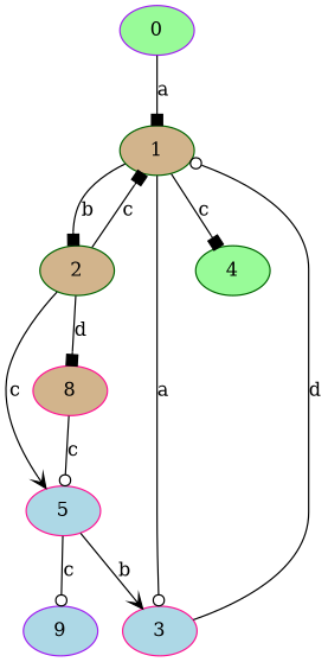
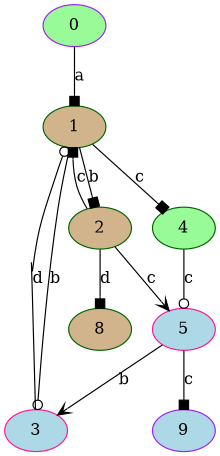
  strict digraph {
    node [color=darkgreen fillcolor=tan style=filled]
    edge [arrowhead=box]
    1
    2
    3 [color=deeppink fillcolor=lightblue]
    4 [fillcolor=palegreen]
    5 [color=deeppink fillcolor=lightblue]
-   8 [color=deeppink]
+   8
    n7 [color=purple fillcolor=lightblue label=9]
    0 [color=purple fillcolor=palegreen]
    1 -> 2 [label=b]
-   1 -> 3 [arrowhead=odot label=a]
+   1 -> 3 [arrowhead=odot label=b]
    1 -> 4 [label=c]
    2 -> 1 [label=c]
    2 -> 5 [arrowhead=vee label=c]
    2 -> 8 [label=d]
    3 -> 1 [arrowhead=odot label=d]
-   8 -> 5 [arrowhead=odot label=c]
+   4 -> 5 [arrowhead=odot label=c]
    5 -> 3 [arrowhead=vee label=b]
-   5 -> n7 [arrowhead=odot label=c]
+   5 -> n7 [label=c]
    0 -> 1 [label=a]
  }
